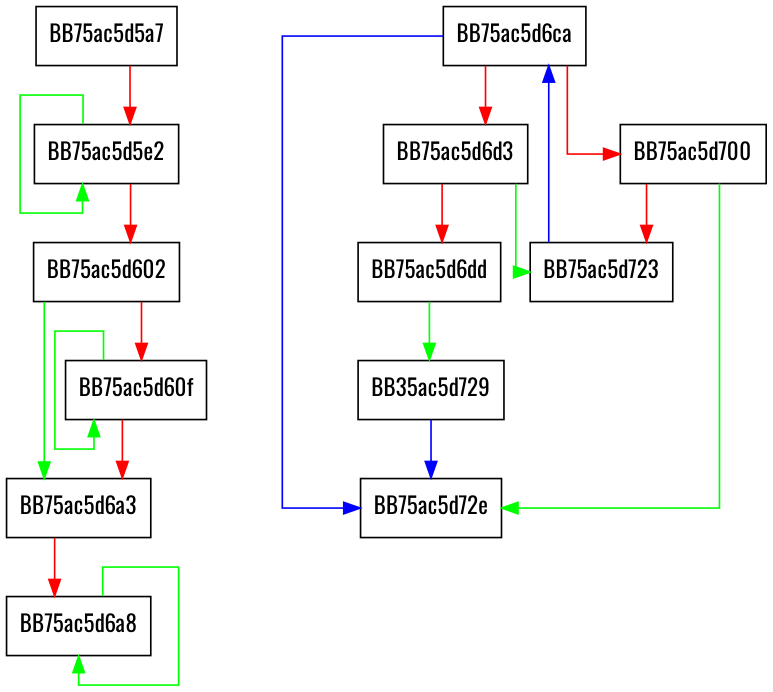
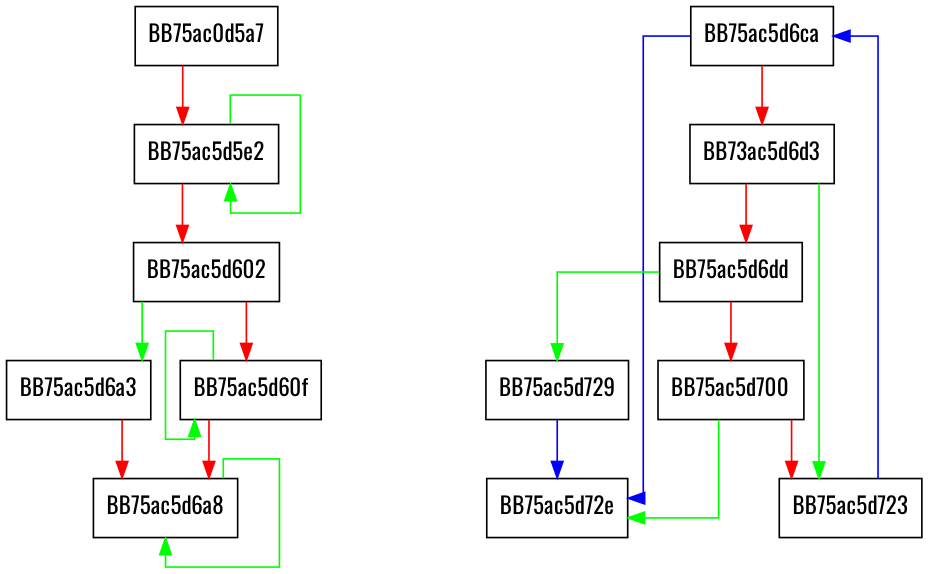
  digraph {
    fontname=Oswald
    splines=ortho
    node [fontname=Oswald shape=box]
    edge [color=red fontname=Oswald]
-   BB75ac5d5a7
+   BB75ac5d5a7 [label=BB75ac0d5a7]
    BB75ac5d5e2
    BB75ac5d602
    BB75ac5d6a3
    BB75ac5d60f
    BB75ac5d6a8
    BB75ac5d6ca
    BB75ac5d72e
-   BB75ac5d6d3
+   BB75ac5d6d3 [label=BB73ac5d6d3]
    BB75ac5d723
    BB75ac5d6dd
-   BB75ac5d729 [label=BB35ac5d729]
+   BB75ac5d729
    BB75ac5d700
    BB75ac5d5a7 -> BB75ac5d5e2
    BB75ac5d5e2 -> BB75ac5d5e2 [color=green]
    BB75ac5d5e2 -> BB75ac5d602
    BB75ac5d602 -> BB75ac5d6a3 [color=green]
    BB75ac5d602 -> BB75ac5d60f
    BB75ac5d6a3 -> BB75ac5d6a8
-   BB75ac5d60f -> BB75ac5d6a3
+   BB75ac5d60f -> BB75ac5d6a8
    BB75ac5d60f -> BB75ac5d60f [color=green]
    BB75ac5d6a8 -> BB75ac5d6a8 [color=green]
    BB75ac5d6ca -> BB75ac5d72e [color=blue]
    BB75ac5d6ca -> BB75ac5d6d3
    BB75ac5d6d3 -> BB75ac5d723 [color=green]
    BB75ac5d6d3 -> BB75ac5d6dd
    BB75ac5d723 -> BB75ac5d6ca [color=blue]
    BB75ac5d6dd -> BB75ac5d729 [color=green]
-   BB75ac5d6ca -> BB75ac5d700
+   BB75ac5d6dd -> BB75ac5d700
    BB75ac5d729 -> BB75ac5d72e [color=blue]
    BB75ac5d700 -> BB75ac5d72e [color=green]
    BB75ac5d700 -> BB75ac5d723
  }
